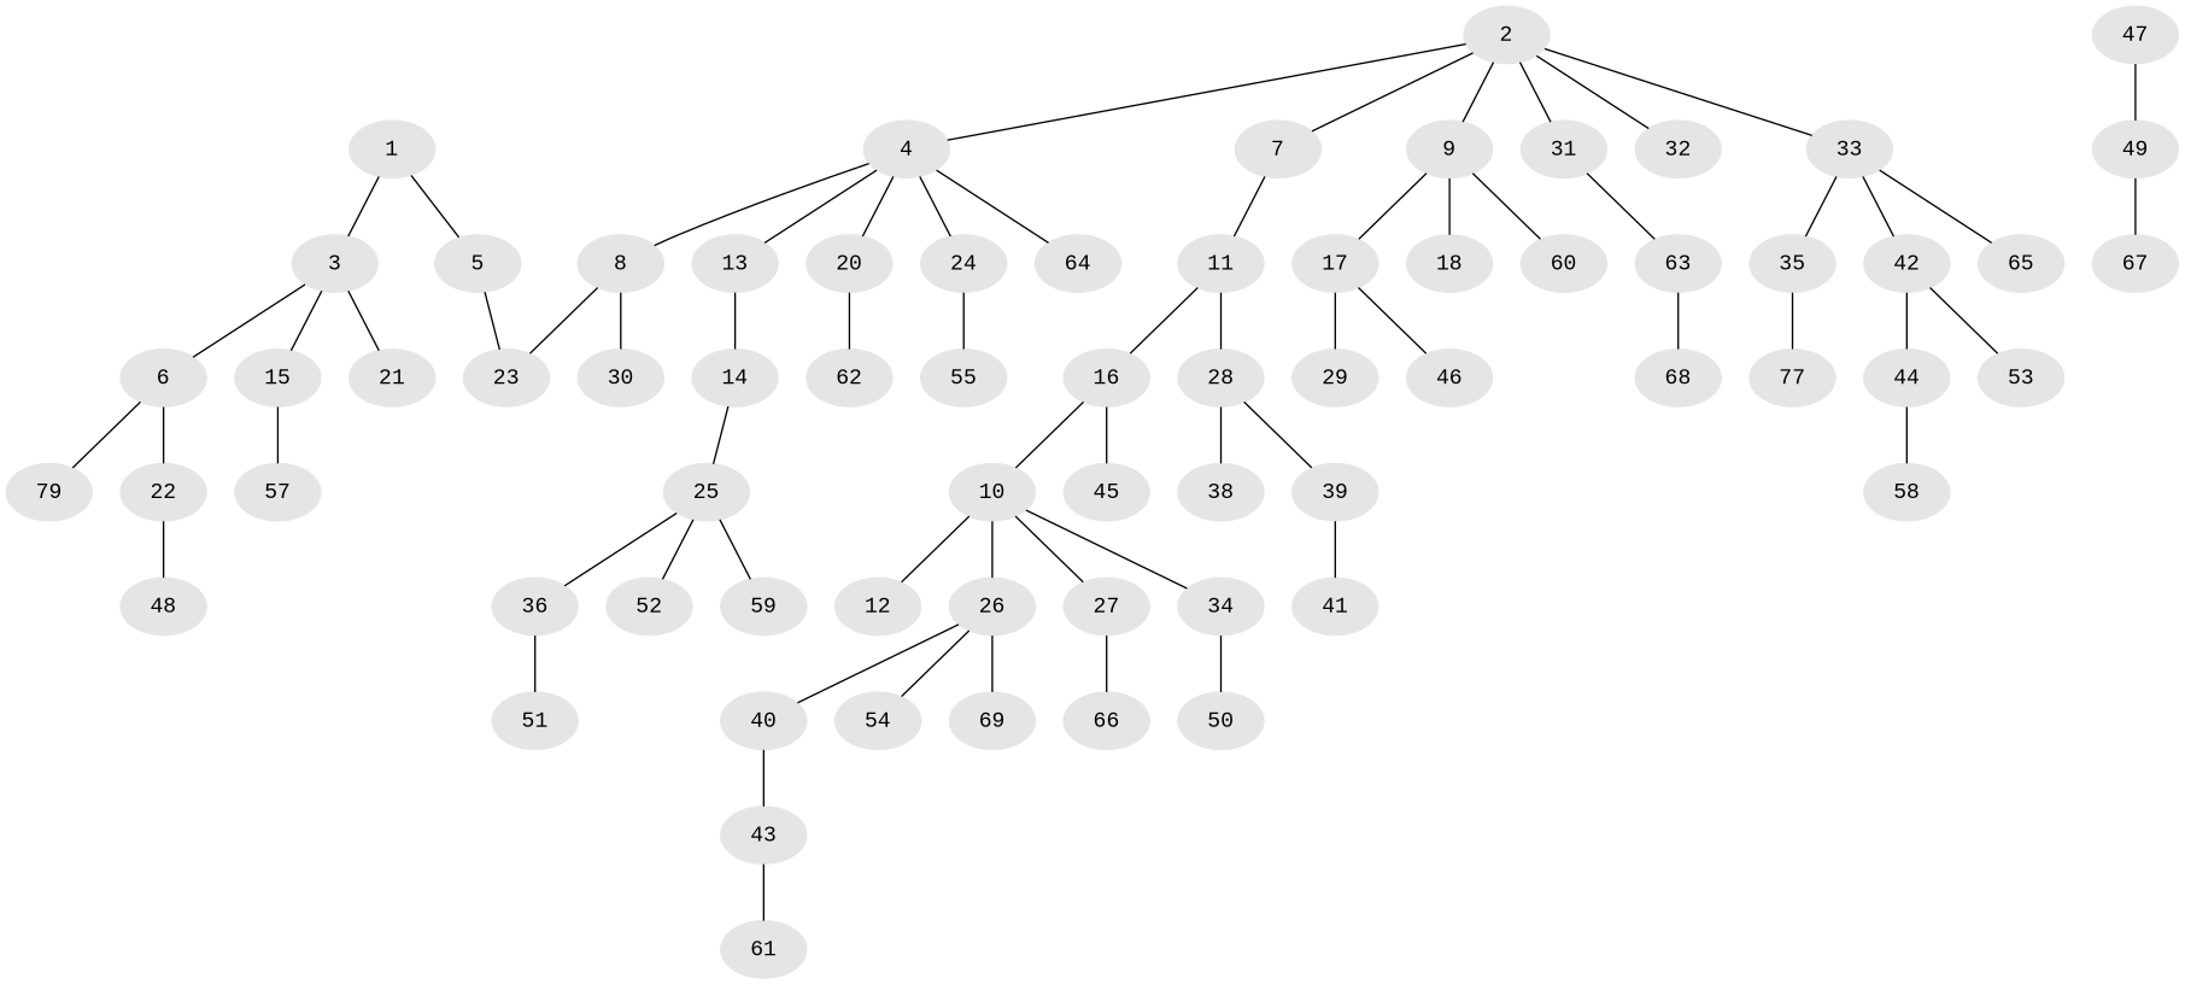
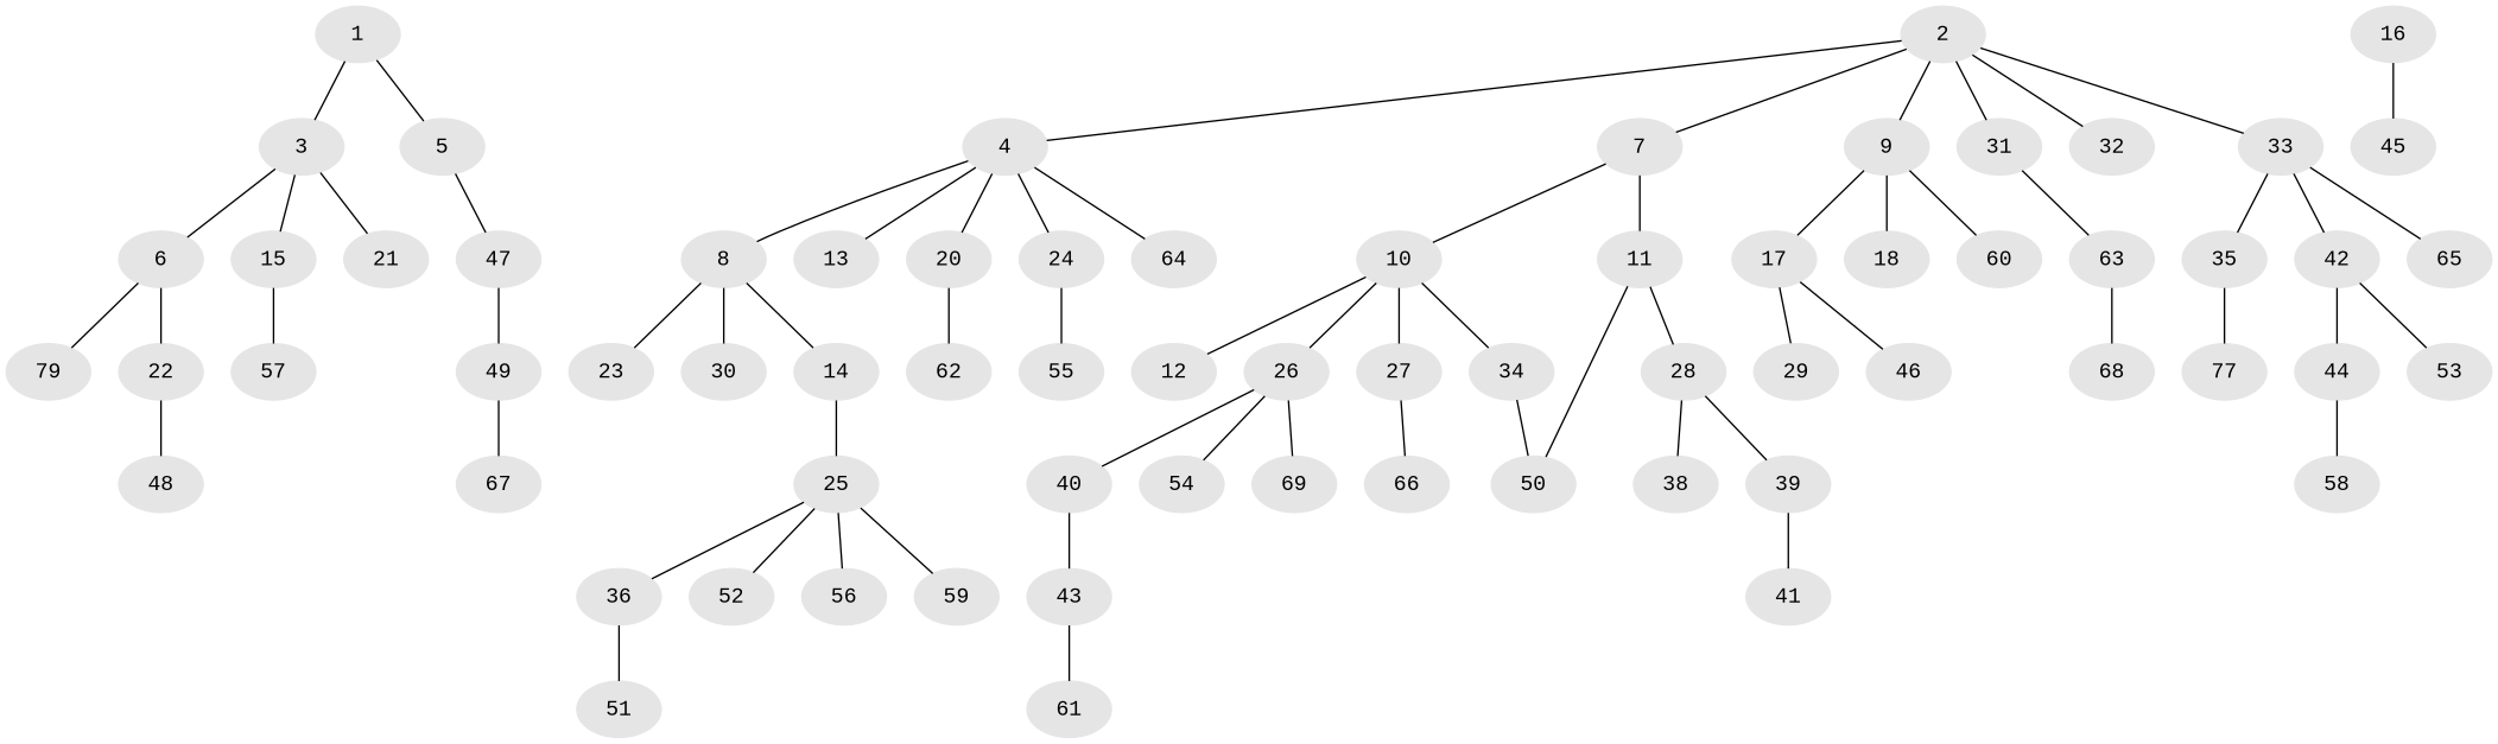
  graph {
    fontname="Liberation Mono"
    node [color=gray90 fontname="Liberation Mono" style=filled]
    edge [fontname="Liberation Mono"]
    1
    3
    5
    2
    4
    7
    9
    31
    32
    33
    6
    15
    21
    47
    8
    13
    20
    24
    64
    10
    11
    17
    18
    60
    63
    35
    42
    65
    n29 [label=79]
    22
    57
    23
    30
    14
    62
    55
    49
    48
    12
    26
    27
    34
    16
    28
    29
    46
    40
    54
    69
    66
    50
    45
    38
    39
    25
    36
    52
+   56
    59
    51
    43
    41
    68
    n64 [label=77]
    44
    53
    61
    58
    67
    1 -- 3
    1 -- 5
    3 -- 6
    3 -- 15
    3 -- 21
-   5 -- 23
+   5 -- 47
    2 -- 4
    2 -- 7
    2 -- 9
    2 -- 31
    2 -- 32
    2 -- 33
    4 -- 8
    4 -- 13
    4 -- 20
    4 -- 24
    4 -- 64
-   16 -- 10
+   7 -- 10
    7 -- 11
    9 -- 17
    9 -- 18
    9 -- 60
    31 -- 63
    33 -- 35
    33 -- 42
    33 -- 65
    6 -- n29
    6 -- 22
    15 -- 57
    47 -- 49
    8 -- 23
    8 -- 30
-   13 -- 14
+   8 -- 14
    20 -- 62
    24 -- 55
    10 -- 12
    10 -- 26
    10 -- 27
    10 -- 34
-   11 -- 16
+   11 -- 50
    11 -- 28
    17 -- 29
    17 -- 46
    63 -- 68
    35 -- n64
    42 -- 44
    42 -- 53
    22 -- 48
    14 -- 25
    49 -- 67
    26 -- 40
    26 -- 54
    26 -- 69
    27 -- 66
    34 -- 50
    16 -- 45
    28 -- 38
    28 -- 39
    40 -- 43
    39 -- 41
    25 -- 36
    25 -- 52
+   25 -- 56
    25 -- 59
    36 -- 51
    43 -- 61
    44 -- 58
  }
